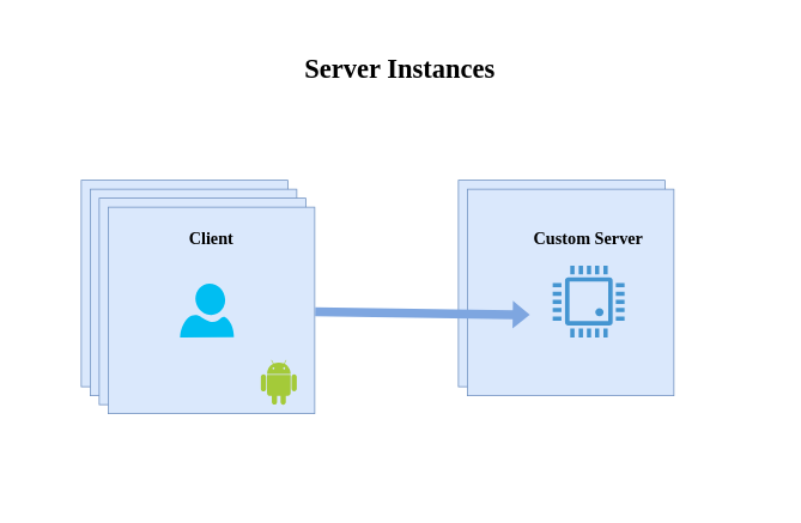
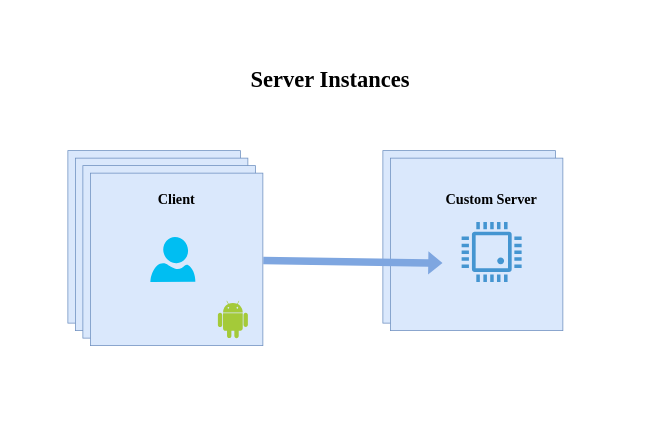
  <mxCell id="0" />
  <mxCell id="1" parent="0" />
  <mxCell id="2" value="" style="rounded=0;whiteSpace=wrap;html=1;movable=1;resizable=1;rotatable=1;deletable=1;editable=1;locked=0;connectable=1;strokeColor=none;fillColor=none;" vertex="1" parent="1"><mxGeometry x="20" y="20" width="850" height="540" as="geometry" /></mxCell>
- <mxCell id="3" value="Server Instances" style="text;html=1;strokeColor=none;fillColor=none;align=center;verticalAlign=middle;whiteSpace=wrap;rounded=0;fontStyle=1;fontColor=#000000;fontSize=30;fontFamily=Comic Sans MS;labelPosition=center;verticalLabelPosition=middle;" vertex="1" parent="1"><mxGeometry x="185" y="40" width="520" height="70" as="geometry" /></mxCell>
+ <mxCell id="3" value="Server Instances" style="text;html=1;strokeColor=none;fillColor=none;align=center;verticalAlign=middle;whiteSpace=wrap;rounded=0;fontStyle=1;fontColor=#000000;fontSize=30;fontFamily=Comic Sans MS;labelPosition=center;verticalLabelPosition=middle;" vertex="1" parent="1"><mxGeometry x="180" y="70" width="520" height="70" as="geometry" /></mxCell>
  <mxCell id="4" value="" style="group" vertex="1" connectable="0" parent="1"><mxGeometry x="510" y="200" width="260" height="260" as="geometry" /></mxCell>
  <mxCell id="5" value="" style="whiteSpace=wrap;html=1;aspect=fixed;fillColor=#dae8fc;strokeColor=#6c8ebf;" vertex="1" parent="4"><mxGeometry width="230" height="230" as="geometry" /></mxCell>
  <mxCell id="6" value="Custom Server" style="text;html=1;strokeColor=none;fillColor=none;align=center;verticalAlign=middle;whiteSpace=wrap;rounded=0;fontSize=19;fontFamily=Comic Sans MS;fontStyle=1" vertex="1" parent="4"><mxGeometry x="10" y="30" width="210" height="30" as="geometry" /></mxCell>
  <mxCell id="7" value="" style="pointerEvents=1;shadow=0;dashed=0;html=1;strokeColor=none;fillColor=#4495D1;labelPosition=center;verticalLabelPosition=bottom;verticalAlign=top;align=center;outlineConnect=0;shape=mxgraph.veeam.cpu;" vertex="1" parent="4"><mxGeometry x="75" y="75" width="80" height="80" as="geometry" /></mxCell>
  <mxCell id="8" value="" style="shape=image;html=1;verticalAlign=top;verticalLabelPosition=bottom;labelBackgroundColor=#ffffff;imageAspect=0;aspect=fixed;image=https://cdn0.iconfinder.com/data/icons/social-media-2127/48/social_media_social_media_logo_docker-128.png" vertex="1" parent="4"><mxGeometry y="130" width="100" height="100" as="geometry" /></mxCell>
  <mxCell id="9" value="" style="whiteSpace=wrap;html=1;aspect=fixed;fillColor=#dae8fc;strokeColor=#6c8ebf;" vertex="1" parent="4"><mxGeometry x="10" y="10" width="230" height="230" as="geometry" /></mxCell>
  <mxCell id="10" value="" style="group" vertex="1" connectable="0" parent="4"><mxGeometry x="30" y="20" width="240" height="240" as="geometry" /></mxCell>
  <mxCell id="11" value="Custom Server" style="text;html=1;strokeColor=none;fillColor=none;align=center;verticalAlign=middle;whiteSpace=wrap;rounded=0;fontSize=19;fontFamily=Comic Sans MS;fontStyle=1" vertex="1" parent="10"><mxGeometry x="10" y="30" width="210" height="30" as="geometry" /></mxCell>
  <mxCell id="12" value="" style="pointerEvents=1;shadow=0;dashed=0;html=1;strokeColor=none;fillColor=#4495D1;labelPosition=center;verticalLabelPosition=bottom;verticalAlign=top;align=center;outlineConnect=0;shape=mxgraph.veeam.cpu;" vertex="1" parent="10"><mxGeometry x="75" y="75" width="80" height="80" as="geometry" /></mxCell>
  <mxCell id="13" value="" style="shape=image;html=1;verticalAlign=top;verticalLabelPosition=bottom;labelBackgroundColor=#ffffff;imageAspect=0;aspect=fixed;image=https://cdn0.iconfinder.com/data/icons/social-media-2127/48/social_media_social_media_logo_docker-128.png" vertex="1" parent="10"><mxGeometry y="130" width="100" height="100" as="geometry" /></mxCell>
  <mxCell id="14" value="" style="group;movable=1;resizable=1;rotatable=1;deletable=1;editable=1;locked=0;connectable=1;" vertex="1" connectable="0" parent="1"><mxGeometry x="90" y="200" width="230" height="230" as="geometry" /></mxCell>
  <mxCell id="15" value="" style="whiteSpace=wrap;html=1;aspect=fixed;fillColor=#dae8fc;strokeColor=#6c8ebf;container=0;movable=1;resizable=1;rotatable=1;deletable=1;editable=1;locked=0;connectable=1;" vertex="1" parent="14"><mxGeometry width="230" height="230" as="geometry" /></mxCell>
  <mxCell id="16" value="Client" style="text;html=1;strokeColor=none;fillColor=none;align=center;verticalAlign=middle;whiteSpace=wrap;rounded=0;fontSize=19;fontFamily=Comic Sans MS;fontStyle=1;container=0;movable=1;resizable=1;rotatable=1;deletable=1;editable=1;locked=0;connectable=1;" vertex="1" parent="14"><mxGeometry x="10" y="20" width="210" height="30" as="geometry" /></mxCell>
  <mxCell id="17" value="" style="verticalLabelPosition=bottom;html=1;verticalAlign=top;align=center;strokeColor=none;fillColor=#00BEF2;shape=mxgraph.azure.user;movable=1;resizable=1;rotatable=1;deletable=1;editable=1;locked=0;connectable=1;" vertex="1" parent="14"><mxGeometry x="80" y="85" width="60" height="60" as="geometry" /></mxCell>
  <mxCell id="18" value="" style="shape=image;html=1;verticalAlign=top;verticalLabelPosition=bottom;labelBackgroundColor=#ffffff;imageAspect=0;aspect=fixed;image=https://cdn4.iconfinder.com/data/icons/social-media-2273/64/social_media_network_online_windows-128.png;movable=1;resizable=1;rotatable=1;deletable=1;editable=1;locked=0;connectable=1;" vertex="1" parent="14"><mxGeometry x="5" y="170" width="50" height="50" as="geometry" /></mxCell>
  <mxCell id="19" value="" style="shape=image;html=1;verticalAlign=top;verticalLabelPosition=bottom;labelBackgroundColor=#ffffff;imageAspect=0;aspect=fixed;image=https://cdn1.iconfinder.com/data/icons/unicons-line-vol-4/24/linux-128.png;movable=1;resizable=1;rotatable=1;deletable=1;editable=1;locked=0;connectable=1;" vertex="1" parent="14"><mxGeometry x="90" y="170" width="50" height="50" as="geometry" /></mxCell>
  <mxCell id="20" value="" style="dashed=0;outlineConnect=0;html=1;align=center;labelPosition=center;verticalLabelPosition=bottom;verticalAlign=top;shape=mxgraph.weblogos.android;fillColor=#A4CA39;strokeColor=none;movable=1;resizable=1;rotatable=1;deletable=1;editable=1;locked=0;connectable=1;" vertex="1" parent="14"><mxGeometry x="170" y="170" width="40" height="50" as="geometry" /></mxCell>
  <mxCell id="21" value="" style="group;movable=1;resizable=1;rotatable=1;deletable=1;editable=1;locked=0;connectable=1;" vertex="1" connectable="0" parent="1"><mxGeometry x="100" y="210" width="230" height="230" as="geometry" /></mxCell>
  <mxCell id="22" value="" style="whiteSpace=wrap;html=1;aspect=fixed;fillColor=#dae8fc;strokeColor=#6c8ebf;container=0;movable=1;resizable=1;rotatable=1;deletable=1;editable=1;locked=0;connectable=1;" vertex="1" parent="21"><mxGeometry width="230" height="230" as="geometry" /></mxCell>
  <mxCell id="23" value="Client" style="text;html=1;strokeColor=none;fillColor=none;align=center;verticalAlign=middle;whiteSpace=wrap;rounded=0;fontSize=19;fontFamily=Comic Sans MS;fontStyle=1;container=0;movable=1;resizable=1;rotatable=1;deletable=1;editable=1;locked=0;connectable=1;" vertex="1" parent="21"><mxGeometry x="10" y="20" width="210" height="30" as="geometry" /></mxCell>
  <mxCell id="24" value="" style="verticalLabelPosition=bottom;html=1;verticalAlign=top;align=center;strokeColor=none;fillColor=#00BEF2;shape=mxgraph.azure.user;movable=1;resizable=1;rotatable=1;deletable=1;editable=1;locked=0;connectable=1;" vertex="1" parent="21"><mxGeometry x="80" y="85" width="60" height="60" as="geometry" /></mxCell>
  <mxCell id="25" value="" style="shape=image;html=1;verticalAlign=top;verticalLabelPosition=bottom;labelBackgroundColor=#ffffff;imageAspect=0;aspect=fixed;image=https://cdn4.iconfinder.com/data/icons/social-media-2273/64/social_media_network_online_windows-128.png;movable=1;resizable=1;rotatable=1;deletable=1;editable=1;locked=0;connectable=1;" vertex="1" parent="21"><mxGeometry x="5" y="170" width="50" height="50" as="geometry" /></mxCell>
  <mxCell id="26" value="" style="shape=image;html=1;verticalAlign=top;verticalLabelPosition=bottom;labelBackgroundColor=#ffffff;imageAspect=0;aspect=fixed;image=https://cdn1.iconfinder.com/data/icons/unicons-line-vol-4/24/linux-128.png;movable=1;resizable=1;rotatable=1;deletable=1;editable=1;locked=0;connectable=1;" vertex="1" parent="21"><mxGeometry x="90" y="170" width="50" height="50" as="geometry" /></mxCell>
  <mxCell id="27" value="" style="dashed=0;outlineConnect=0;html=1;align=center;labelPosition=center;verticalLabelPosition=bottom;verticalAlign=top;shape=mxgraph.weblogos.android;fillColor=#A4CA39;strokeColor=none;movable=1;resizable=1;rotatable=1;deletable=1;editable=1;locked=0;connectable=1;" vertex="1" parent="21"><mxGeometry x="170" y="170" width="40" height="50" as="geometry" /></mxCell>
  <mxCell id="28" value="" style="group;movable=1;resizable=1;rotatable=1;deletable=1;editable=1;locked=0;connectable=1;" vertex="1" connectable="0" parent="1"><mxGeometry x="110" y="220" width="240" height="240" as="geometry" /></mxCell>
  <mxCell id="29" value="" style="whiteSpace=wrap;html=1;aspect=fixed;fillColor=#dae8fc;strokeColor=#6c8ebf;container=0;movable=1;resizable=1;rotatable=1;deletable=1;editable=1;locked=0;connectable=1;" vertex="1" parent="28"><mxGeometry width="230" height="230" as="geometry" /></mxCell>
  <mxCell id="30" value="Client" style="text;html=1;strokeColor=none;fillColor=none;align=center;verticalAlign=middle;whiteSpace=wrap;rounded=0;fontSize=19;fontFamily=Comic Sans MS;fontStyle=1;container=0;movable=1;resizable=1;rotatable=1;deletable=1;editable=1;locked=0;connectable=1;" vertex="1" parent="28"><mxGeometry x="10" y="20" width="210" height="30" as="geometry" /></mxCell>
  <mxCell id="31" value="" style="verticalLabelPosition=bottom;html=1;verticalAlign=top;align=center;strokeColor=none;fillColor=#00BEF2;shape=mxgraph.azure.user;movable=1;resizable=1;rotatable=1;deletable=1;editable=1;locked=0;connectable=1;" vertex="1" parent="28"><mxGeometry x="80" y="85" width="60" height="60" as="geometry" /></mxCell>
  <mxCell id="32" value="" style="shape=image;html=1;verticalAlign=top;verticalLabelPosition=bottom;labelBackgroundColor=#ffffff;imageAspect=0;aspect=fixed;image=https://cdn4.iconfinder.com/data/icons/social-media-2273/64/social_media_network_online_windows-128.png;movable=1;resizable=1;rotatable=1;deletable=1;editable=1;locked=0;connectable=1;" vertex="1" parent="28"><mxGeometry x="5" y="170" width="50" height="50" as="geometry" /></mxCell>
  <mxCell id="33" value="" style="shape=image;html=1;verticalAlign=top;verticalLabelPosition=bottom;labelBackgroundColor=#ffffff;imageAspect=0;aspect=fixed;image=https://cdn1.iconfinder.com/data/icons/unicons-line-vol-4/24/linux-128.png;movable=1;resizable=1;rotatable=1;deletable=1;editable=1;locked=0;connectable=1;" vertex="1" parent="28"><mxGeometry x="90" y="170" width="50" height="50" as="geometry" /></mxCell>
  <mxCell id="34" value="" style="dashed=0;outlineConnect=0;html=1;align=center;labelPosition=center;verticalLabelPosition=bottom;verticalAlign=top;shape=mxgraph.weblogos.android;fillColor=#A4CA39;strokeColor=none;movable=1;resizable=1;rotatable=1;deletable=1;editable=1;locked=0;connectable=1;" vertex="1" parent="28"><mxGeometry x="170" y="170" width="40" height="50" as="geometry" /></mxCell>
  <mxCell id="35" value="" style="group;movable=1;resizable=1;rotatable=1;deletable=1;editable=1;locked=0;connectable=1;" vertex="1" connectable="0" parent="28"><mxGeometry x="10" y="10" width="230" height="230" as="geometry" /></mxCell>
  <mxCell id="36" value="" style="whiteSpace=wrap;html=1;aspect=fixed;fillColor=#dae8fc;strokeColor=#6c8ebf;container=0;movable=1;resizable=1;rotatable=1;deletable=1;editable=1;locked=0;connectable=1;" vertex="1" parent="35"><mxGeometry width="230" height="230" as="geometry" /></mxCell>
  <mxCell id="37" value="Client" style="text;html=1;strokeColor=none;fillColor=none;align=center;verticalAlign=middle;whiteSpace=wrap;rounded=0;fontSize=19;fontFamily=Comic Sans MS;fontStyle=1;container=0;movable=1;resizable=1;rotatable=1;deletable=1;editable=1;locked=0;connectable=1;" vertex="1" parent="35"><mxGeometry x="10" y="20" width="210" height="30" as="geometry" /></mxCell>
  <mxCell id="38" value="" style="verticalLabelPosition=bottom;html=1;verticalAlign=top;align=center;strokeColor=none;fillColor=#00BEF2;shape=mxgraph.azure.user;movable=1;resizable=1;rotatable=1;deletable=1;editable=1;locked=0;connectable=1;" vertex="1" parent="35"><mxGeometry x="80" y="85" width="60" height="60" as="geometry" /></mxCell>
  <mxCell id="39" value="" style="shape=image;html=1;verticalAlign=top;verticalLabelPosition=bottom;labelBackgroundColor=#ffffff;imageAspect=0;aspect=fixed;image=https://cdn4.iconfinder.com/data/icons/social-media-2273/64/social_media_network_online_windows-128.png;movable=1;resizable=1;rotatable=1;deletable=1;editable=1;locked=0;connectable=1;" vertex="1" parent="35"><mxGeometry x="5" y="170" width="50" height="50" as="geometry" /></mxCell>
  <mxCell id="40" value="" style="shape=image;html=1;verticalAlign=top;verticalLabelPosition=bottom;labelBackgroundColor=#ffffff;imageAspect=0;aspect=fixed;image=https://cdn1.iconfinder.com/data/icons/unicons-line-vol-4/24/linux-128.png;movable=1;resizable=1;rotatable=1;deletable=1;editable=1;locked=0;connectable=1;" vertex="1" parent="35"><mxGeometry x="90" y="170" width="50" height="50" as="geometry" /></mxCell>
  <mxCell id="41" value="" style="dashed=0;outlineConnect=0;html=1;align=center;labelPosition=center;verticalLabelPosition=bottom;verticalAlign=top;shape=mxgraph.weblogos.android;fillColor=#A4CA39;strokeColor=none;movable=1;resizable=1;rotatable=1;deletable=1;editable=1;locked=0;connectable=1;" vertex="1" parent="35"><mxGeometry x="170" y="170" width="40" height="50" as="geometry" /></mxCell>
  <mxCell id="42" value="" style="shape=flexArrow;endArrow=classic;html=1;rounded=0;entryX=0.5;entryY=0;entryDx=0;entryDy=0;fillColor=#7EA6E0;strokeColor=none;" edge="1" parent="1" source="36" target="13"><mxGeometry width="50" height="50" relative="1" as="geometry"><mxPoint x="520" y="350" as="sourcePoint" /><mxPoint x="570" y="300" as="targetPoint" /></mxGeometry></mxCell>
